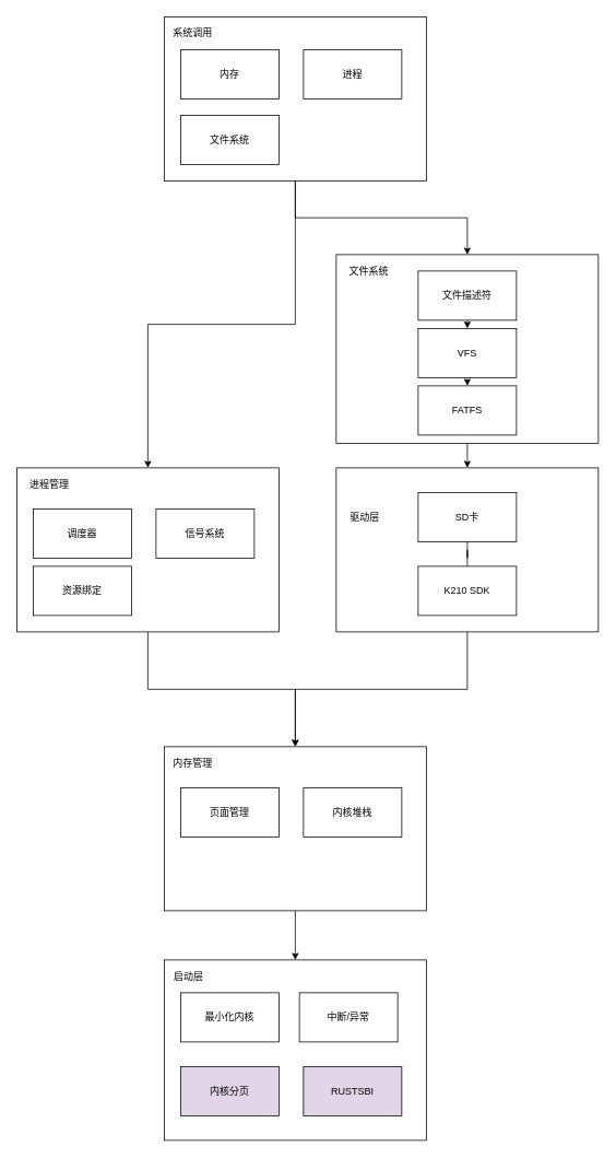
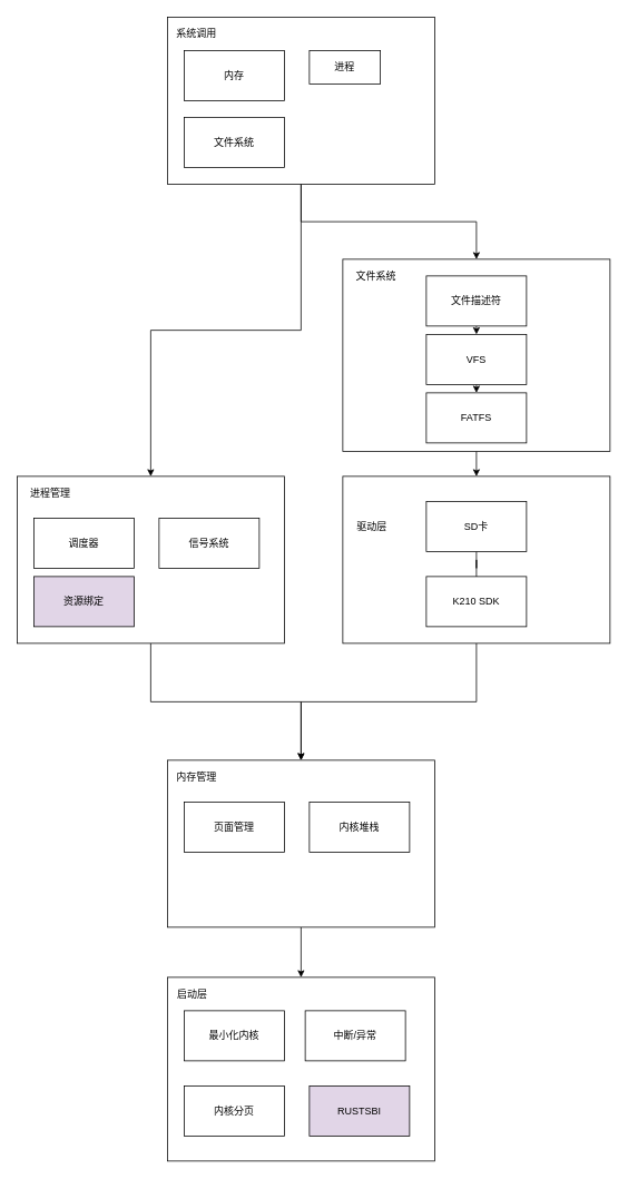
  <mxCell id="0" />
  <mxCell id="1" parent="0" />
  <mxCell id="2" value="" style="rounded=0;whiteSpace=wrap;html=1;" vertex="1" parent="1"><mxGeometry x="200" y="1170" width="320" height="220" as="geometry" /></mxCell>
  <mxCell id="3" value="最小化内核" style="rounded=0;whiteSpace=wrap;html=1;" vertex="1" parent="1"><mxGeometry x="220" y="1210" width="120" height="60" as="geometry" /></mxCell>
  <mxCell id="4" value="启动层" style="text;html=1;strokeColor=none;fillColor=none;align=center;verticalAlign=middle;whiteSpace=wrap;rounded=0;" vertex="1" parent="1"><mxGeometry x="210" y="1180" width="40" height="20" as="geometry" /></mxCell>
  <mxCell id="5" value="中断/异常" style="rounded=0;whiteSpace=wrap;html=1;" vertex="1" parent="1"><mxGeometry x="365" y="1210" width="120" height="60" as="geometry" /></mxCell>
- <mxCell id="6" value="内核分页" style="rounded=0;whiteSpace=wrap;html=1;fillColor=#e1d5e7;" vertex="1" parent="1"><mxGeometry x="220" y="1300" width="120" height="60" as="geometry" /></mxCell>
+ <mxCell id="6" value="内核分页" style="rounded=0;whiteSpace=wrap;html=1;" vertex="1" parent="1"><mxGeometry x="220" y="1300" width="120" height="60" as="geometry" /></mxCell>
  <mxCell id="7" style="edgeStyle=orthogonalEdgeStyle;rounded=0;orthogonalLoop=1;jettySize=auto;html=1;entryX=0.5;entryY=0;entryDx=0;entryDy=0;" edge="1" parent="1" source="8" target="2"><mxGeometry relative="1" as="geometry" /></mxCell>
  <mxCell id="8" value="" style="rounded=0;whiteSpace=wrap;html=1;" vertex="1" parent="1"><mxGeometry x="200" y="910" width="320" height="200" as="geometry" /></mxCell>
  <mxCell id="9" value="内存管理" style="text;html=1;strokeColor=none;fillColor=none;align=center;verticalAlign=middle;whiteSpace=wrap;rounded=0;" vertex="1" parent="1"><mxGeometry x="210" y="920" width="50" height="20" as="geometry" /></mxCell>
  <mxCell id="10" value="页面管理" style="rounded=0;whiteSpace=wrap;html=1;" vertex="1" parent="1"><mxGeometry x="220" y="960" width="120" height="60" as="geometry" /></mxCell>
  <mxCell id="11" value="内核堆栈" style="rounded=0;whiteSpace=wrap;html=1;" vertex="1" parent="1"><mxGeometry x="370" y="960" width="120" height="60" as="geometry" /></mxCell>
  <mxCell id="12" value="RUSTSBI" style="rounded=0;whiteSpace=wrap;html=1;fillColor=#e1d5e7;" vertex="1" parent="1"><mxGeometry x="370" y="1300" width="120" height="60" as="geometry" /></mxCell>
  <mxCell id="13" style="edgeStyle=orthogonalEdgeStyle;rounded=0;orthogonalLoop=1;jettySize=auto;html=1;entryX=0.5;entryY=0;entryDx=0;entryDy=0;" edge="1" parent="1" source="14" target="8"><mxGeometry relative="1" as="geometry" /></mxCell>
  <mxCell id="14" value="" style="rounded=0;whiteSpace=wrap;html=1;" vertex="1" parent="1"><mxGeometry x="410" y="570" width="320" height="200" as="geometry" /></mxCell>
  <mxCell id="15" value="驱动层" style="text;html=1;strokeColor=none;fillColor=none;align=center;verticalAlign=middle;whiteSpace=wrap;rounded=0;" vertex="1" parent="1"><mxGeometry x="420" y="620" width="50" height="20" as="geometry" /></mxCell>
  <mxCell id="16" value="K210 SDK" style="rounded=0;whiteSpace=wrap;html=1;" vertex="1" parent="1"><mxGeometry x="510" y="690" width="120" height="60" as="geometry" /></mxCell>
  <mxCell id="17" style="edgeStyle=orthogonalEdgeStyle;rounded=0;orthogonalLoop=1;jettySize=auto;html=1;entryX=0.5;entryY=0;entryDx=0;entryDy=0;endArrow=none;" edge="1" parent="1" source="18" target="16"><mxGeometry relative="1" as="geometry" /></mxCell>
  <mxCell id="18" value="SD卡" style="rounded=0;whiteSpace=wrap;html=1;" vertex="1" parent="1"><mxGeometry x="510" y="600" width="120" height="60" as="geometry" /></mxCell>
  <mxCell id="19" style="edgeStyle=orthogonalEdgeStyle;rounded=0;orthogonalLoop=1;jettySize=auto;html=1;exitX=0.5;exitY=1;exitDx=0;exitDy=0;entryX=0.5;entryY=0;entryDx=0;entryDy=0;" edge="1" parent="1" source="20" target="14"><mxGeometry relative="1" as="geometry" /></mxCell>
  <mxCell id="20" value="" style="rounded=0;whiteSpace=wrap;html=1;" vertex="1" parent="1"><mxGeometry x="410" y="310" width="320" height="230" as="geometry" /></mxCell>
  <mxCell id="21" value="文件系统" style="text;html=1;strokeColor=none;fillColor=none;align=center;verticalAlign=middle;whiteSpace=wrap;rounded=0;" vertex="1" parent="1"><mxGeometry x="420" y="320" width="60" height="20" as="geometry" /></mxCell>
  <mxCell id="22" value="FATFS" style="rounded=0;whiteSpace=wrap;html=1;" vertex="1" parent="1"><mxGeometry x="510" y="470" width="120" height="60" as="geometry" /></mxCell>
  <mxCell id="23" style="edgeStyle=orthogonalEdgeStyle;rounded=0;orthogonalLoop=1;jettySize=auto;html=1;exitX=0.5;exitY=1;exitDx=0;exitDy=0;entryX=0.5;entryY=0;entryDx=0;entryDy=0;" edge="1" parent="1" source="24" target="22"><mxGeometry relative="1" as="geometry" /></mxCell>
  <mxCell id="24" value="VFS" style="rounded=0;whiteSpace=wrap;html=1;" vertex="1" parent="1"><mxGeometry x="510" y="400" width="120" height="60" as="geometry" /></mxCell>
  <mxCell id="25" style="edgeStyle=orthogonalEdgeStyle;rounded=0;orthogonalLoop=1;jettySize=auto;html=1;exitX=0.5;exitY=1;exitDx=0;exitDy=0;entryX=0.5;entryY=0;entryDx=0;entryDy=0;" edge="1" parent="1" source="26" target="24"><mxGeometry relative="1" as="geometry" /></mxCell>
  <mxCell id="26" value="文件描述符" style="rounded=0;whiteSpace=wrap;html=1;" vertex="1" parent="1"><mxGeometry x="510" y="330" width="120" height="60" as="geometry" /></mxCell>
  <mxCell id="27" style="edgeStyle=orthogonalEdgeStyle;rounded=0;orthogonalLoop=1;jettySize=auto;html=1;" edge="1" parent="1" source="28" target="8"><mxGeometry relative="1" as="geometry" /></mxCell>
  <mxCell id="28" value="" style="rounded=0;whiteSpace=wrap;html=1;" vertex="1" parent="1"><mxGeometry x="20" y="570" width="320" height="200" as="geometry" /></mxCell>
  <mxCell id="29" value="进程管理" style="text;html=1;strokeColor=none;fillColor=none;align=center;verticalAlign=middle;whiteSpace=wrap;rounded=0;" vertex="1" parent="1"><mxGeometry x="30" y="580" width="60" height="20" as="geometry" /></mxCell>
  <mxCell id="30" style="edgeStyle=orthogonalEdgeStyle;rounded=0;orthogonalLoop=1;jettySize=auto;html=1;entryX=0.5;entryY=0;entryDx=0;entryDy=0;" edge="1" parent="1" source="32" target="20"><mxGeometry relative="1" as="geometry" /></mxCell>
  <mxCell id="31" style="edgeStyle=orthogonalEdgeStyle;rounded=0;orthogonalLoop=1;jettySize=auto;html=1;" edge="1" parent="1" source="32" target="28"><mxGeometry relative="1" as="geometry" /></mxCell>
  <mxCell id="32" value="" style="rounded=0;whiteSpace=wrap;html=1;" vertex="1" parent="1"><mxGeometry x="200" y="20" width="320" height="200" as="geometry" /></mxCell>
  <mxCell id="33" value="系统调用" style="text;html=1;strokeColor=none;fillColor=none;align=center;verticalAlign=middle;whiteSpace=wrap;rounded=0;" vertex="1" parent="1"><mxGeometry x="205" y="30" width="60" height="20" as="geometry" /></mxCell>
  <mxCell id="34" value="内存" style="rounded=0;whiteSpace=wrap;html=1;" vertex="1" parent="1"><mxGeometry x="220" y="60" width="120" height="60" as="geometry" /></mxCell>
- <mxCell id="35" value="进程" style="rounded=0;whiteSpace=wrap;html=1;" vertex="1" parent="1"><mxGeometry x="370" y="60" width="120" height="60" as="geometry" /></mxCell>
+ <mxCell id="35" value="进程" style="rounded=0;whiteSpace=wrap;html=1;" vertex="1" parent="1"><mxGeometry x="370" y="60" width="85" height="40" as="geometry" /></mxCell>
  <mxCell id="36" value="文件系统" style="rounded=0;whiteSpace=wrap;html=1;" vertex="1" parent="1"><mxGeometry x="220" y="140" width="120" height="60" as="geometry" /></mxCell>
  <mxCell id="37" value="调度器" style="rounded=0;whiteSpace=wrap;html=1;" vertex="1" parent="1"><mxGeometry x="40" y="620" width="120" height="60" as="geometry" /></mxCell>
  <mxCell id="38" value="信号系统" style="rounded=0;whiteSpace=wrap;html=1;" vertex="1" parent="1"><mxGeometry x="190" y="620" width="120" height="60" as="geometry" /></mxCell>
- <mxCell id="39" value="资源绑定" style="rounded=0;whiteSpace=wrap;html=1;" vertex="1" parent="1"><mxGeometry x="40" y="690" width="120" height="60" as="geometry" /></mxCell>
+ <mxCell id="39" value="资源绑定" style="rounded=0;whiteSpace=wrap;html=1;fillColor=#e1d5e7;" vertex="1" parent="1"><mxGeometry x="40" y="690" width="120" height="60" as="geometry" /></mxCell>
